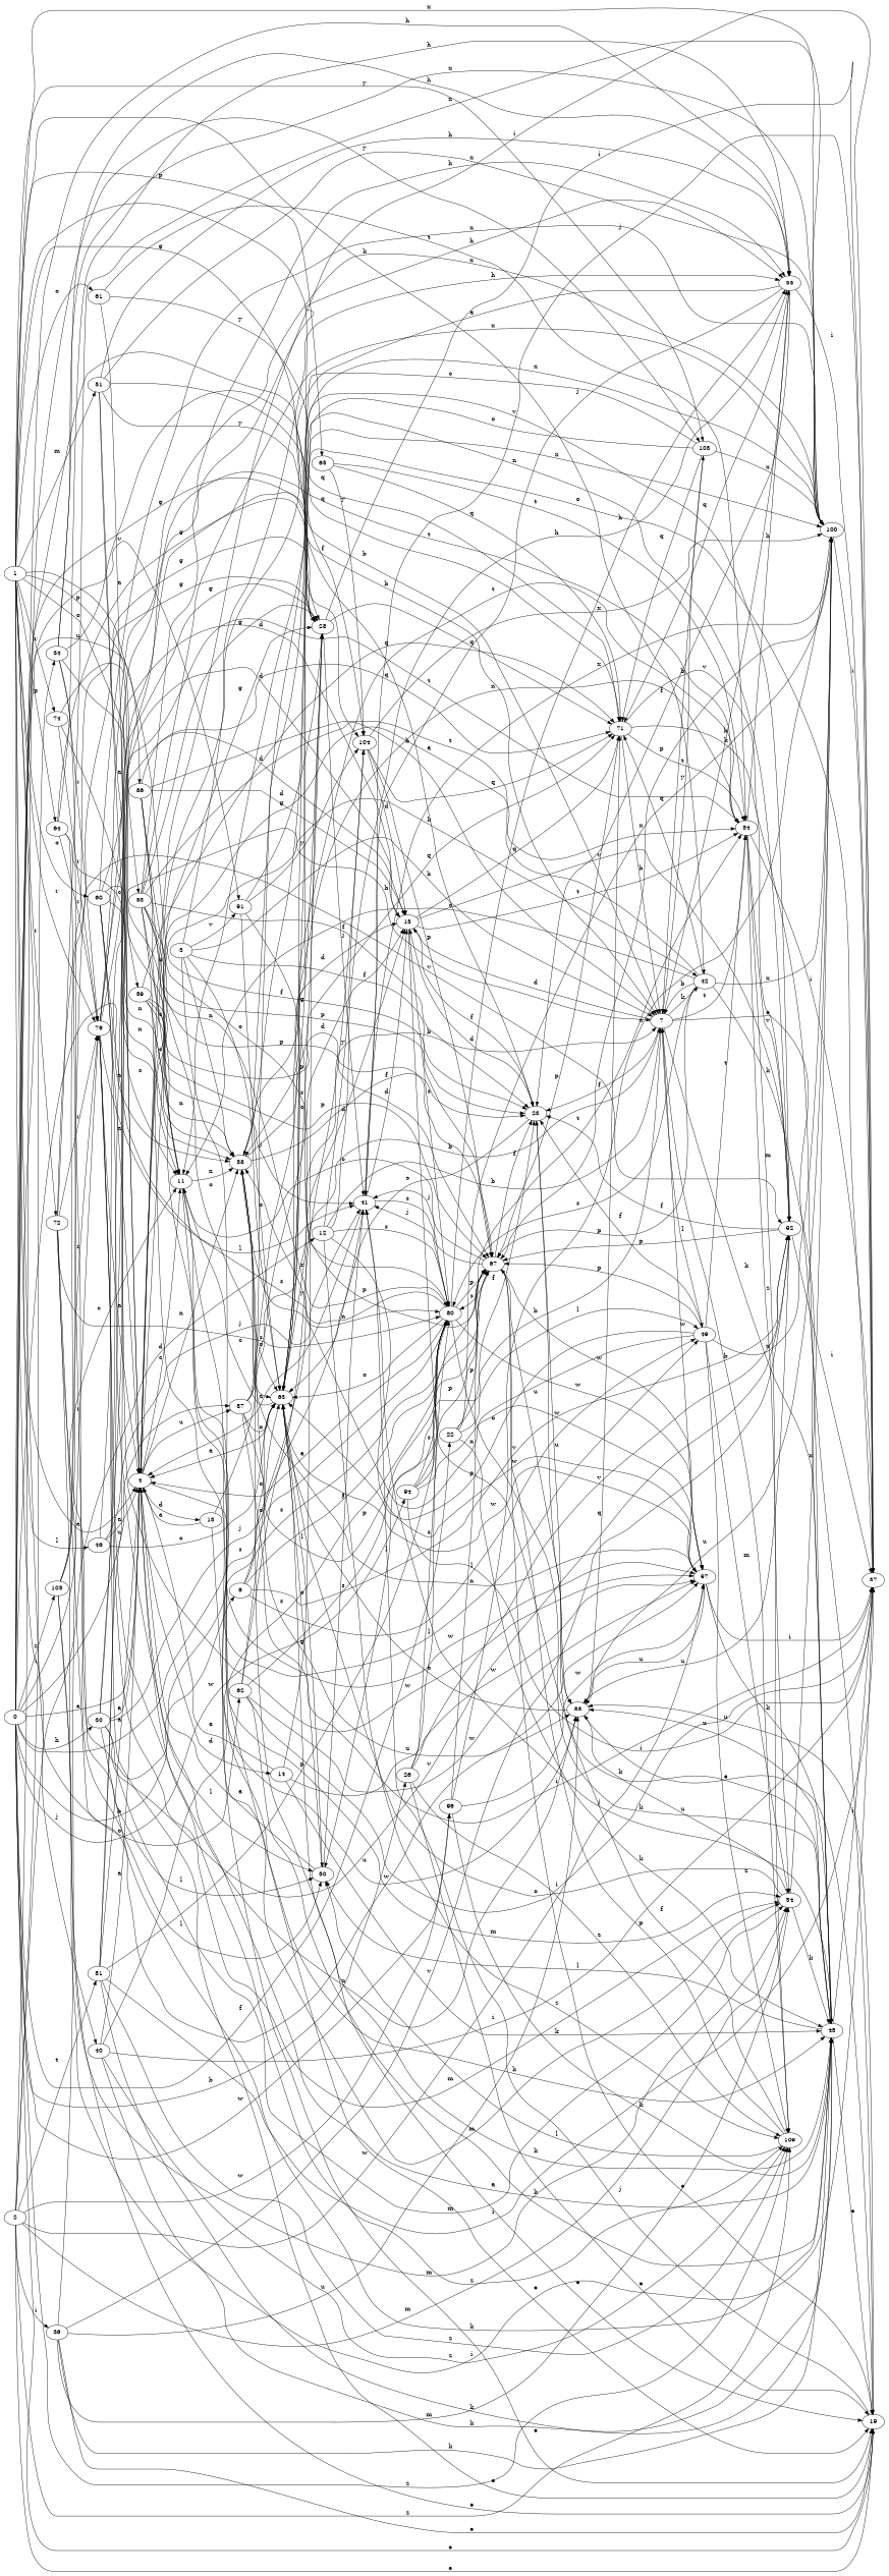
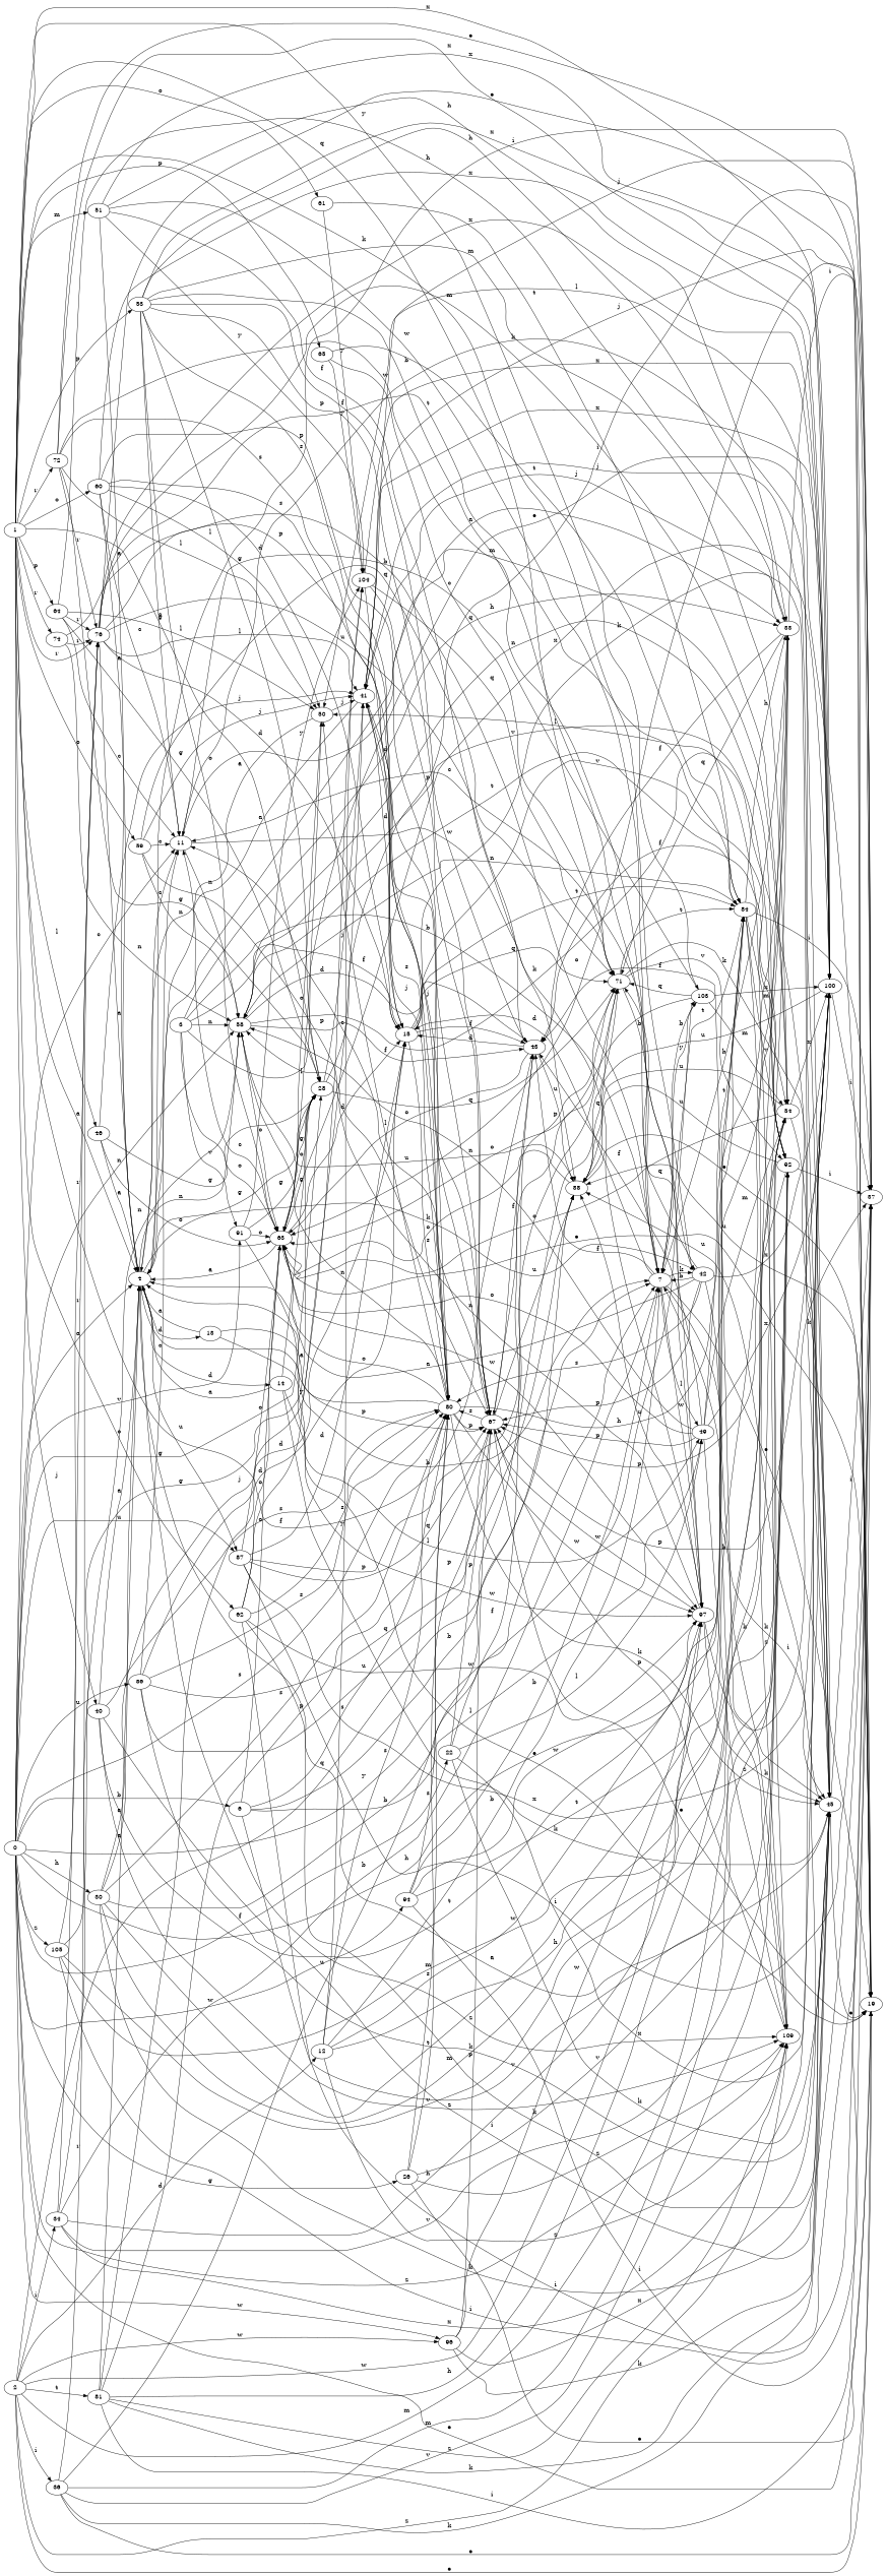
  strict digraph {
    rankdir=LR
    0
    4
    6
    11
    19
    22
    26
    28
    30
    33
    58
    80
    86
    87
    91
    94
    96
    103
    105
    109
    42
    13
    14
    37
    49
    7
    63
    92
    54
    97
    45
    41
    88
-   23
+   23 [label=43]
    100
    67
    71
    84
    15
    50
    104
    76
    1
    40
    46
    51
    53
    59
    60
    61
    62
    64
    65
    72
    74
    2
    12
    34
    36
    81
    3
    0 -> 4 [label=a]
    0 -> 6 [label=b]
    0 -> 11 [label=c]
    0 -> 19 [label=e]
    0 -> 22 [label=f]
-   0 -> 26 [label=b]
+   0 -> 26 [label=g]
    0 -> 28 [label=g]
    0 -> 30 [label=h]
    0 -> 33 [label=h]
    0 -> 58 [label=n]
    0 -> 80 [label=s]
    0 -> 86 [label=u]
    0 -> 87 [label=u]
    0 -> 91 [label=v]
    0 -> 94 [label=w]
    0 -> 96 [label=w]
    0 -> 103 [label=y]
    0 -> 105 [label=z]
    0 -> 109 [label=z]
    4 -> 11 [label=c]
    4 -> 28 [label=g]
    4 -> 58 [label=n]
    4 -> 87 [label=u]
    4 -> 109 [label=z]
    4 -> 42 [label=k]
    4 -> 13 [label=d]
    4 -> 14 [label=d]
    4 -> 37 [label=i]
    4 -> 49 [label=l]
    6 -> 80 [label=s]
    6 -> 49 [label=l]
    6 -> 7 [label=b]
    6 -> 63 [label=o]
    6 -> 92 [label=v]
    11 -> 58 [label=n]
    11 -> 54 [label=m]
    11 -> 97 [label=w]
    11 -> 45 [label=k]
    19 -> 41 [label=j]
    19 -> 88 [label=u]
    22 -> 49 [label=l]
    22 -> 45 [label=k]
    22 -> 23 [label=f]
    22 -> 100 [label=x]
    22 -> 67 [label=p]
    26 -> 19 [label=e]
    26 -> 80 [label=s]
    26 -> 109 [label=z]
    26 -> 92 [label=v]
    26 -> 67 [label=p]
    28 -> 37 [label=i]
    28 -> 63 [label=o]
    28 -> 41 [label=j]
    28 -> 71 [label=q]
    30 -> 4 [label=a]
    30 -> 80 [label=s]
    30 -> 7 [label=b]
    30 -> 54 [label=m]
    30 -> 45 [label=k]
    30 -> 41 [label=j]
    30 -> 84 [label=t]
    33 -> 4 [label=a]
    33 -> 37 [label=i]
    33 -> 7 [label=b]
    33 -> 41 [label=j]
    33 -> 23 [label=f]
    33 -> 71 [label=q]
    58 -> 63 [label=o]
    58 -> 92 [label=v]
    58 -> 45 [label=k]
    58 -> 88 [label=u]
    58 -> 23 [label=f]
    58 -> 84 [label=t]
    58 -> 15 [label=d]
    80 -> 4 [label=a]
    80 -> 33 [label=h]
    80 -> 58 [label=n]
    80 -> 63 [label=o]
    80 -> 97 [label=w]
    80 -> 45 [label=k]
    80 -> 41 [label=j]
    80 -> 67 [label=p]
    80 -> 50 [label=l]
    86 -> 11 [label=c]
    86 -> 80 [label=s]
    86 -> 88 [label=u]
    86 -> 71 [label=q]
    86 -> 84 [label=t]
    86 -> 15 [label=d]
    87 -> 37 [label=i]
    87 -> 63 [label=o]
    87 -> 100 [label=x]
    87 -> 67 [label=p]
    87 -> 71 [label=q]
    87 -> 15 [label=d]
    91 -> 28 [label=g]
    91 -> 63 [label=o]
    91 -> 67 [label=p]
    91 -> 104 [label=y]
    94 -> 80 [label=s]
    94 -> 37 [label=i]
    94 -> 7 [label=b]
    94 -> 97 [label=w]
    94 -> 84 [label=t]
    96 -> 97 [label=w]
    96 -> 45 [label=k]
    96 -> 100 [label=x]
    96 -> 67 [label=p]
    103 -> 11 [label=c]
    103 -> 7 [label=b]
    103 -> 63 [label=o]
+   103 -> 54 [label=m]
    103 -> 100 [label=x]
    103 -> 71 [label=q]
    105 -> 28 [label=g]
    105 -> 37 [label=i]
    105 -> 92 [label=v]
    105 -> 54 [label=m]
    105 -> 76 [label=r]
    109 -> 7 [label=b]
    109 -> 23 [label=f]
    109 -> 67 [label=p]
    109 -> 50 [label=l]
    42 -> 4 [label=a]
    42 -> 11 [label=c]
    42 -> 80 [label=s]
    42 -> 7 [label=b]
    42 -> 45 [label=k]
    42 -> 100 [label=x]
    42 -> 67 [label=p]
    42 -> 71 [label=q]
    13 -> 4 [label=a]
    13 -> 19 [label=e]
    13 -> 7 [label=b]
    14 -> 4 [label=a]
    14 -> 28 [label=g]
    14 -> 97 [label=w]
    14 -> 45 [label=k]
    37 -> 63 [label=o]
    37 -> 41 [label=j]
    49 -> 58 [label=n]
    49 -> 109 [label=z]
    49 -> 63 [label=o]
    49 -> 54 [label=m]
    49 -> 23 [label=f]
    49 -> 100 [label=x]
    49 -> 67 [label=p]
    49 -> 84 [label=t]
    7 -> 19 [label=e]
    7 -> 103 [label=y]
    7 -> 42 [label=k]
    7 -> 49 [label=l]
    7 -> 97 [label=w]
    7 -> 45 [label=k]
    7 -> 23 [label=f]
    7 -> 84 [label=t]
    7 -> 15 [label=d]
    63 -> 4 [label=a]
    63 -> 11 [label=c]
    63 -> 19 [label=e]
    63 -> 28 [label=g]
    63 -> 97 [label=w]
    63 -> 100 [label=x]
    63 -> 15 [label=d]
    63 -> 50 [label=l]
    92 -> 58 [label=n]
    92 -> 37 [label=i]
    92 -> 88 [label=u]
    92 -> 23 [label=f]
    92 -> 67 [label=p]
    54 -> 63 [label=o]
    54 -> 45 [label=k]
    54 -> 88 [label=u]
    54 -> 100 [label=x]
    97 -> 58 [label=n]
    97 -> 37 [label=i]
    97 -> 45 [label=k]
    97 -> 88 [label=u]
    45 -> 4 [label=a]
    45 -> 19 [label=e]
    45 -> 37 [label=i]
    45 -> 41 [label=j]
    45 -> 88 [label=u]
    45 -> 50 [label=l]
    41 -> 4 [label=a]
    41 -> 80 [label=s]
    41 -> 100 [label=x]
    41 -> 15 [label=d]
    88 -> 19 [label=e]
    88 -> 63 [label=o]
    88 -> 71 [label=q]
    23 -> 63 [label=o]
    23 -> 88 [label=u]
    23 -> 15 [label=d]
    100 -> 37 [label=i]
    100 -> 88 [label=u]
    100 -> 67 [label=p]
    67 -> 11 [label=c]
    67 -> 19 [label=e]
    67 -> 80 [label=s]
    67 -> 97 [label=w]
    67 -> 41 [label=j]
    67 -> 88 [label=u]
    67 -> 23 [label=f]
    71 -> 7 [label=b]
    71 -> 92 [label=v]
    71 -> 45 [label=k]
    71 -> 67 [label=p]
    71 -> 84 [label=t]
    84 -> 33 [label=h]
    84 -> 58 [label=n]
    84 -> 109 [label=z]
    84 -> 37 [label=i]
    84 -> 92 [label=v]
    84 -> 54 [label=m]
    15 -> 80 [label=s]
    15 -> 92 [label=v]
    15 -> 45 [label=k]
    15 -> 23 [label=f]
    15 -> 71 [label=q]
    15 -> 84 [label=t]
    50 -> 4 [label=a]
    50 -> 63 [label=o]
    50 -> 41 [label=j]
    104 -> 100 [label=x]
    104 -> 67 [label=p]
    104 -> 71 [label=q]
    104 -> 15 [label=d]
    76 -> 4 [label=a]
    76 -> 19 [label=e]
    76 -> 7 [label=b]
    76 -> 54 [label=m]
    76 -> 41 [label=l]
    76 -> 88 [label=u]
    76 -> 100 [label=x]
    76 -> 84 [label=t]
    76 -> 15 [label=d]
    1 -> 4 [label=a]
    1 -> 28 [label=g]
    1 -> 103 [label=y]
    1 -> 42 [label=k]
    1 -> 23 [label=f]
    1 -> 100 [label=x]
    1 -> 71 [label=q]
    1 -> 76 [label=r]
    1 -> 40 [label=j]
    1 -> 46 [label=l]
    1 -> 51 [label=m]
    1 -> 53 [label=p]
    1 -> 59 [label=o]
    1 -> 60 [label=o]
    1 -> 61 [label=o]
    1 -> 62 [label=o]
    1 -> 64 [label=p]
    1 -> 65 [label=p]
    1 -> 72 [label=r]
    1 -> 74 [label=r]
    40 -> 4 [label=a]
    40 -> 80 [label=s]
    40 -> 109 [label=z]
    40 -> 37 [label=i]
    40 -> 45 [label=k]
    46 -> 4 [label=a]
    46 -> 28 [label=g]
    46 -> 63 [label=o]
    46 -> 41 [label=j]
    51 -> 4 [label=a]
    51 -> 33 [label=h]
    51 -> 97 [label=w]
    51 -> 23 [label=f]
    51 -> 100 [label=x]
    51 -> 104 [label=y]
    53 -> 11 [label=c]
    53 -> 28 [label=g]
    53 -> 33 [label=h]
    53 -> 80 [label=s]
    53 -> 7 [label=b]
    53 -> 63 [label=o]
    53 -> 54 [label=m]
    53 -> 23 [label=f]
    53 -> 100 [label=x]
    53 -> 67 [label=p]
    59 -> 11 [label=c]
    59 -> 58 [label=n]
    59 -> 41 [label=j]
    59 -> 67 [label=p]
    59 -> 71 [label=q]
    60 -> 4 [label=a]
    60 -> 11 [label=c]
    60 -> 80 [label=s]
    60 -> 100 [label=x]
    60 -> 67 [label=p]
    60 -> 15 [label=d]
    60 -> 50 [label=l]
-   61 -> 4 [label=a]
    61 -> 84 [label=t]
    61 -> 104 [label=y]
    62 -> 80 [label=s]
    62 -> 37 [label=i]
    62 -> 63 [label=o]
    62 -> 97 [label=w]
    62 -> 45 [label=k]
    62 -> 104 [label=y]
    64 -> 11 [label=c]
    64 -> 28 [label=g]
    64 -> 33 [label=h]
    64 -> 50 [label=l]
    64 -> 76 [label=r]
    65 -> 71 [label=q]
    65 -> 84 [label=t]
    65 -> 104 [label=y]
    72 -> 19 [label=e]
    72 -> 28 [label=g]
    72 -> 80 [label=s]
    72 -> 97 [label=w]
    72 -> 100 [label=x]
    72 -> 50 [label=l]
    72 -> 76 [label=r]
    74 -> 58 [label=n]
    74 -> 67 [label=p]
    74 -> 76 [label=r]
    2 -> 19 [label=e]
    2 -> 96 [label=w]
    2 -> 109 [label=z]
    2 -> 54 [label=m]
    2 -> 97 [label=w]
    2 -> 71 [label=q]
    2 -> 12 [label=d]
    2 -> 34 [label=i]
    2 -> 36 [label=i]
    2 -> 81 [label=t]
    12 -> 33 [label=h]
    12 -> 80 [label=s]
    12 -> 109 [label=z]
    12 -> 7 [label=b]
    12 -> 97 [label=w]
    12 -> 104 [label=y]
    34 -> 33 [label=h]
    34 -> 58 [label=n]
    34 -> 7 [label=b]
    34 -> 92 [label=v]
    34 -> 100 [label=x]
    34 -> 76 [label=r]
    36 -> 19 [label=e]
    36 -> 92 [label=v]
    36 -> 54 [label=m]
    36 -> 45 [label=k]
    36 -> 88 [label=u]
    36 -> 76 [label=r]
    81 -> 4 [label=a]
    81 -> 33 [label=h]
    81 -> 109 [label=z]
    81 -> 37 [label=i]
    81 -> 45 [label=k]
    81 -> 67 [label=p]
    81 -> 15 [label=d]
    3 -> 19 [label=e]
    3 -> 33 [label=h]
    3 -> 58 [label=n]
    3 -> 91 [label=v]
    3 -> 7 [label=b]
    3 -> 63 [label=o]
    3 -> 23 [label=f]
  }
